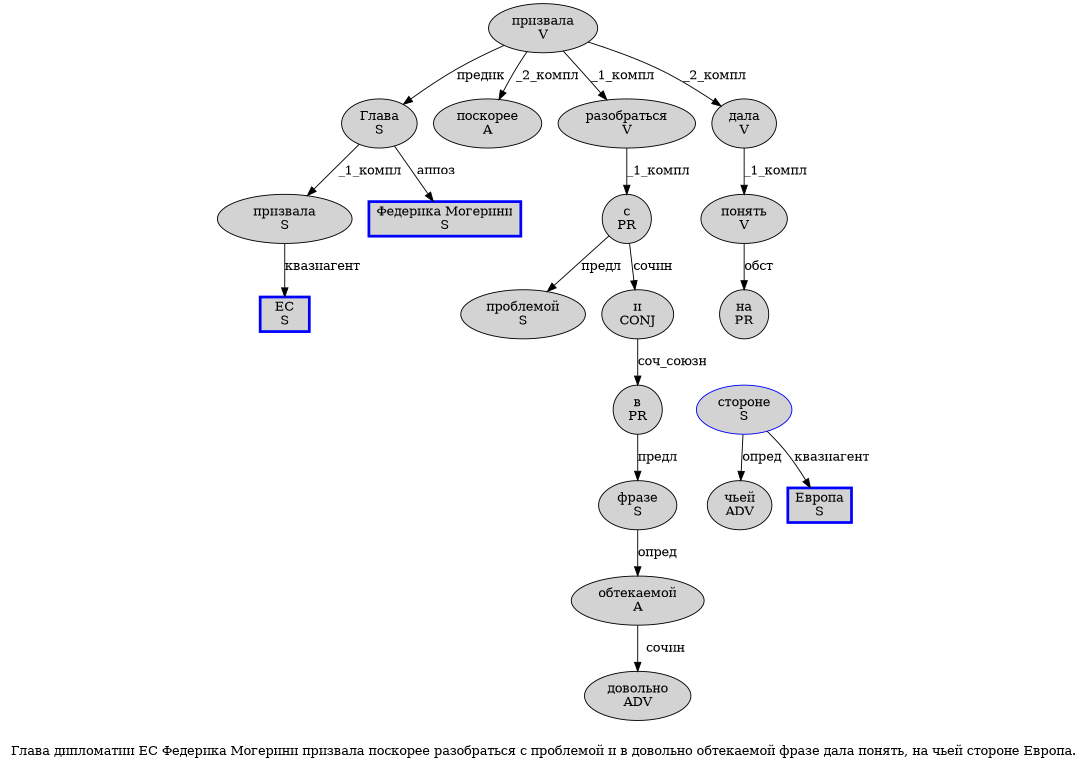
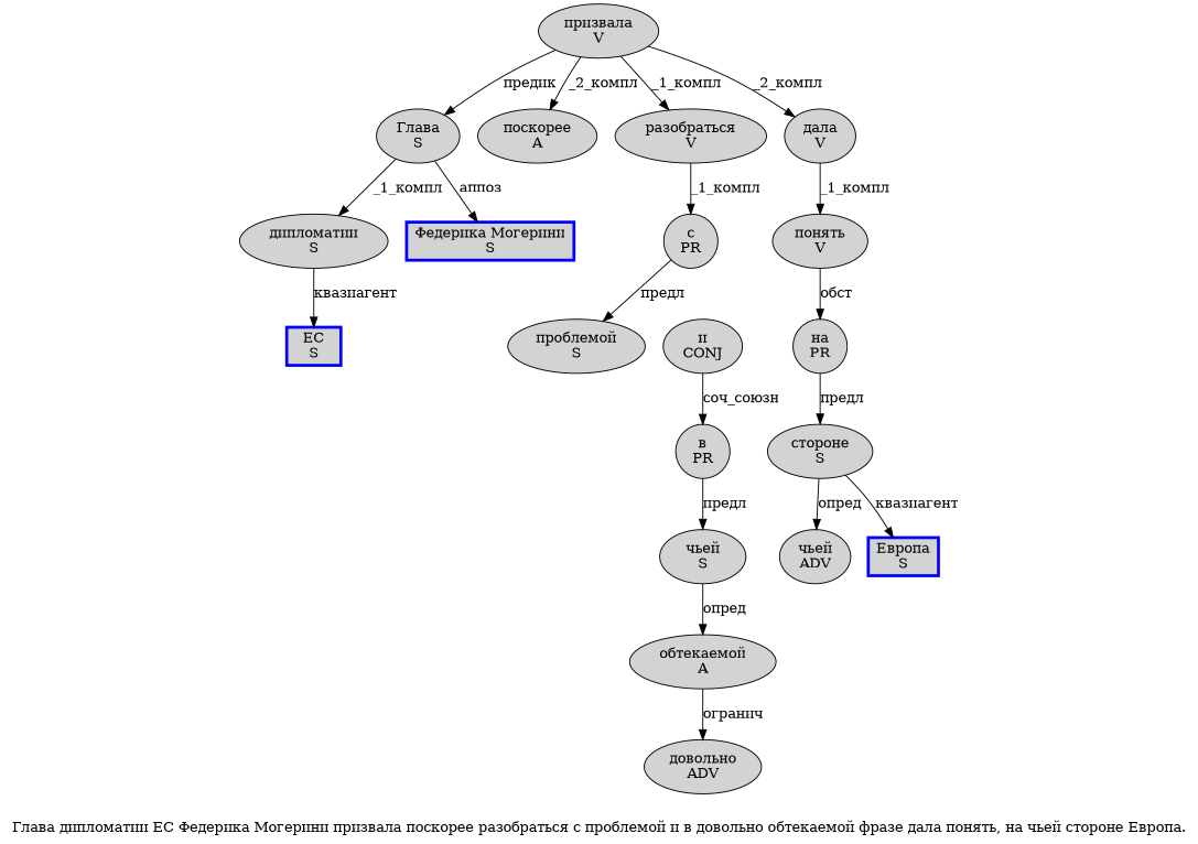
  digraph {
    label="Глава дипломатии ЕС Федерика Могерини призвала поскорее разобраться с проблемой и в довольно обтекаемой фразе дала понять, на чьей стороне Европа."
    node [fillcolor=lightgray penwidth=1 shape=ellipse style=filled]
    n1 [label="Глава\nS"]
-   n2 [label="призвала\nS"]
+   n2 [label="дипломатии\nS"]
    n3 [color=blue label="Федерика Могерини\nS" penwidth=3 shape=box]
    n4 [color=blue label="ЕС\nS" penwidth=3 shape=box]
    n5 [label="призвала\nV"]
    n6 [label="поскорее\nA"]
    n7 [label="разобраться\nV"]
    n8 [label="дала\nV"]
    n9 [label="с\nPR"]
    n10 [label="понять\nV"]
    n11 [label="проблемой\nS"]
    n12 [label="и\nCONJ"]
    n13 [label="в\nPR"]
-   n14 [label="фразе\nS"]
+   n14 [label="чьей\nS"]
    n15 [label="обтекаемой\nA"]
    n16 [label="довольно\nADV"]
    n17 [label="на\nPR"]
-   n18 [label="стороне\nS" color=blue]
+   n18 [label="стороне\nS"]
    n19 [label="чьей\nADV"]
    n20 [color=blue label="Европа\nS" penwidth=3 shape=box]
    n1 -> n2 [label="_1_компл"]
    n1 -> n3 [label="аппоз"]
    n2 -> n4 [label="квазиагент"]
    n5 -> n1 [label="предик"]
    n5 -> n6 [label="_2_компл"]
    n5 -> n7 [label="_1_компл"]
    n5 -> n8 [label="_2_компл"]
    n7 -> n9 [label="_1_компл"]
    n8 -> n10 [label="_1_компл"]
    n9 -> n11 [label="предл"]
-   n9 -> n12 [label="сочин"]
    n10 -> n17 [label="обст"]
    n12 -> n13 [label="соч_союзн"]
    n13 -> n14 [label="предл"]
    n14 -> n15 [label="опред"]
-   n15 -> n16 [label="сочин"]
+   n15 -> n16 [label="огранич"]
+   n17 -> n18 [label="предл"]
    n18 -> n19 [label="опред"]
    n18 -> n20 [label="квазиагент"]
  }
